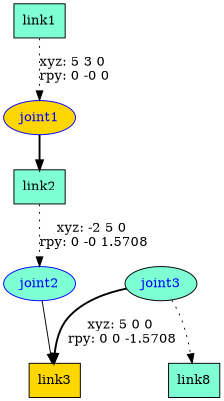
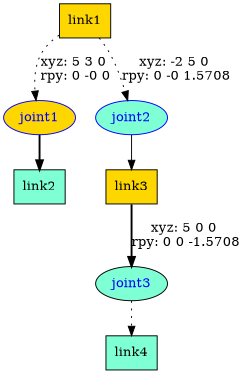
  digraph {
    node [fillcolor=aquamarine shape=box style=filled]
    edge [style=dotted]
-   n1 [label=link1]
+   n1 [fillcolor=gold label=link1]
    joint1 [color=blue fillcolor=gold fontcolor=blue shape=ellipse]
    joint2 [color=blue fontcolor=blue shape=ellipse]
    n4 [label=link2]
    n5 [fillcolor=gold label=link3]
    joint3 [color=black fontcolor=blue shape=ellipse]
-   n7 [label=link8]
+   n7 [label=link4]
    n1 -> joint1 [label="xyz: 5 3 0 \nrpy: 0 -0 0"]
-   n4 -> joint2 [label="xyz: -2 5 0 \nrpy: 0 -0 1.5708"]
+   n1 -> joint2 [label="xyz: -2 5 0 \nrpy: 0 -0 1.5708"]
    joint1 -> n4 [style=bold]
    joint2 -> n5 [style=solid]
-   joint3 -> n5 [label="xyz: 5 0 0 \nrpy: 0 0 -1.5708" style=bold]
+   n5 -> joint3 [label="xyz: 5 0 0 \nrpy: 0 0 -1.5708" style=bold]
    joint3 -> n7
  }
